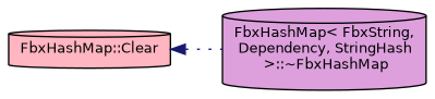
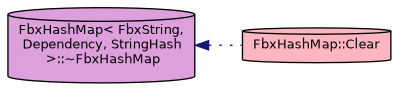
  digraph {
    rankdir=LR
    node [color=black fontname=Helvetica fontsize=10 shape=cylinder style=filled]
    n1 [fillcolor=lightpink fontcolor=black height=0.2 label="FbxHashMap::Clear" width=0.4]
    n2 [fillcolor=plum height=0.2 label="FbxHashMap\< FbxString,\l Dependency, StringHash\l \>::~FbxHashMap" width=0.4]
-   n1 -> n2 [color=midnightblue dir=back fontname=Helvetica fontsize=10 labelfontname=Helvetica labelfontsize=10 style=dotted]
+   n2 -> n1 [color=midnightblue dir=back fontname=Helvetica fontsize=10 labelfontname=Helvetica labelfontsize=10 style=dotted]
  }
